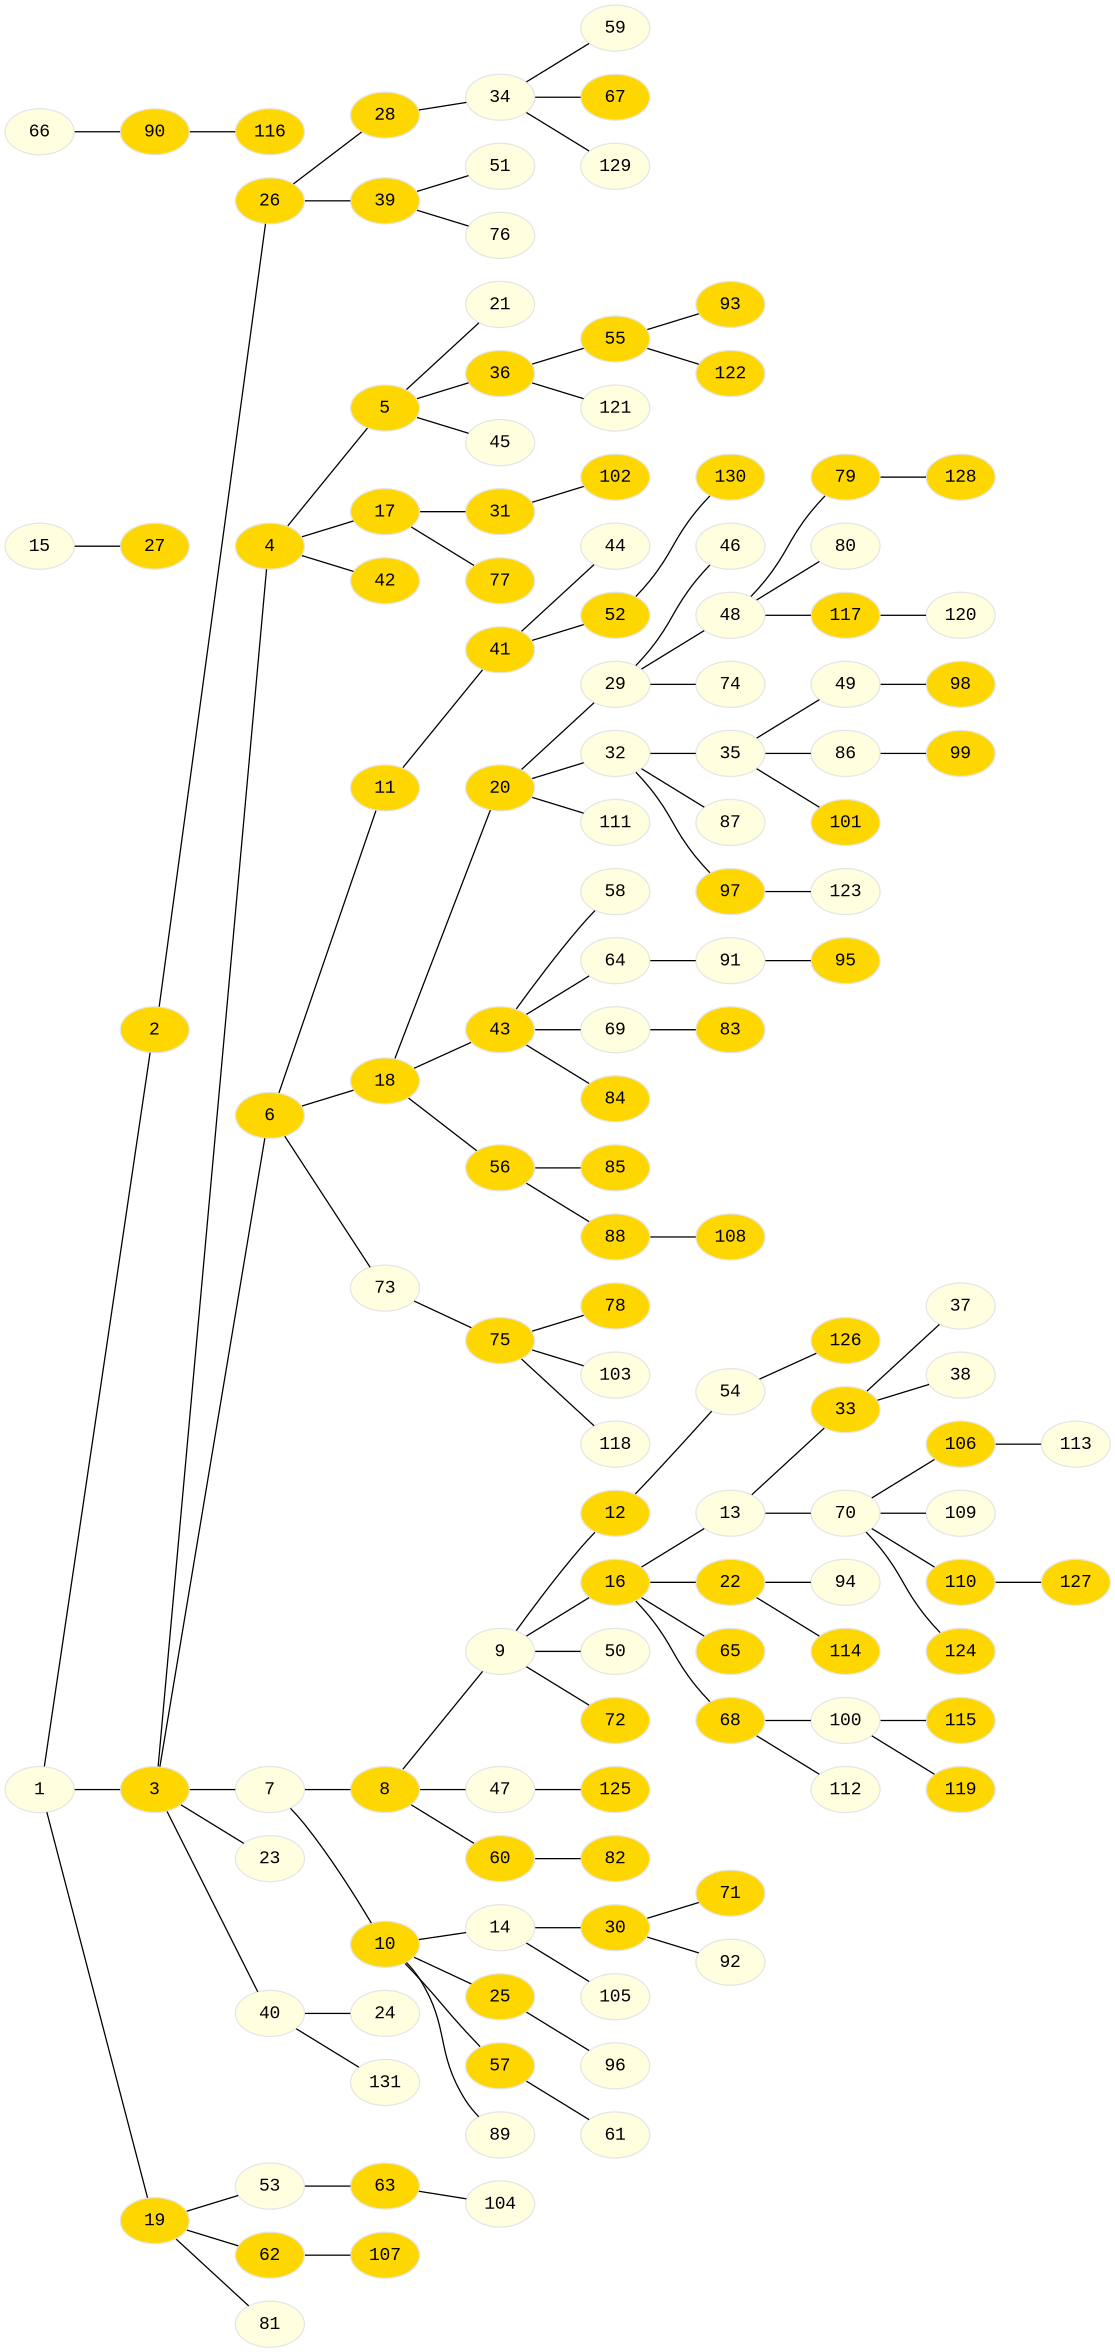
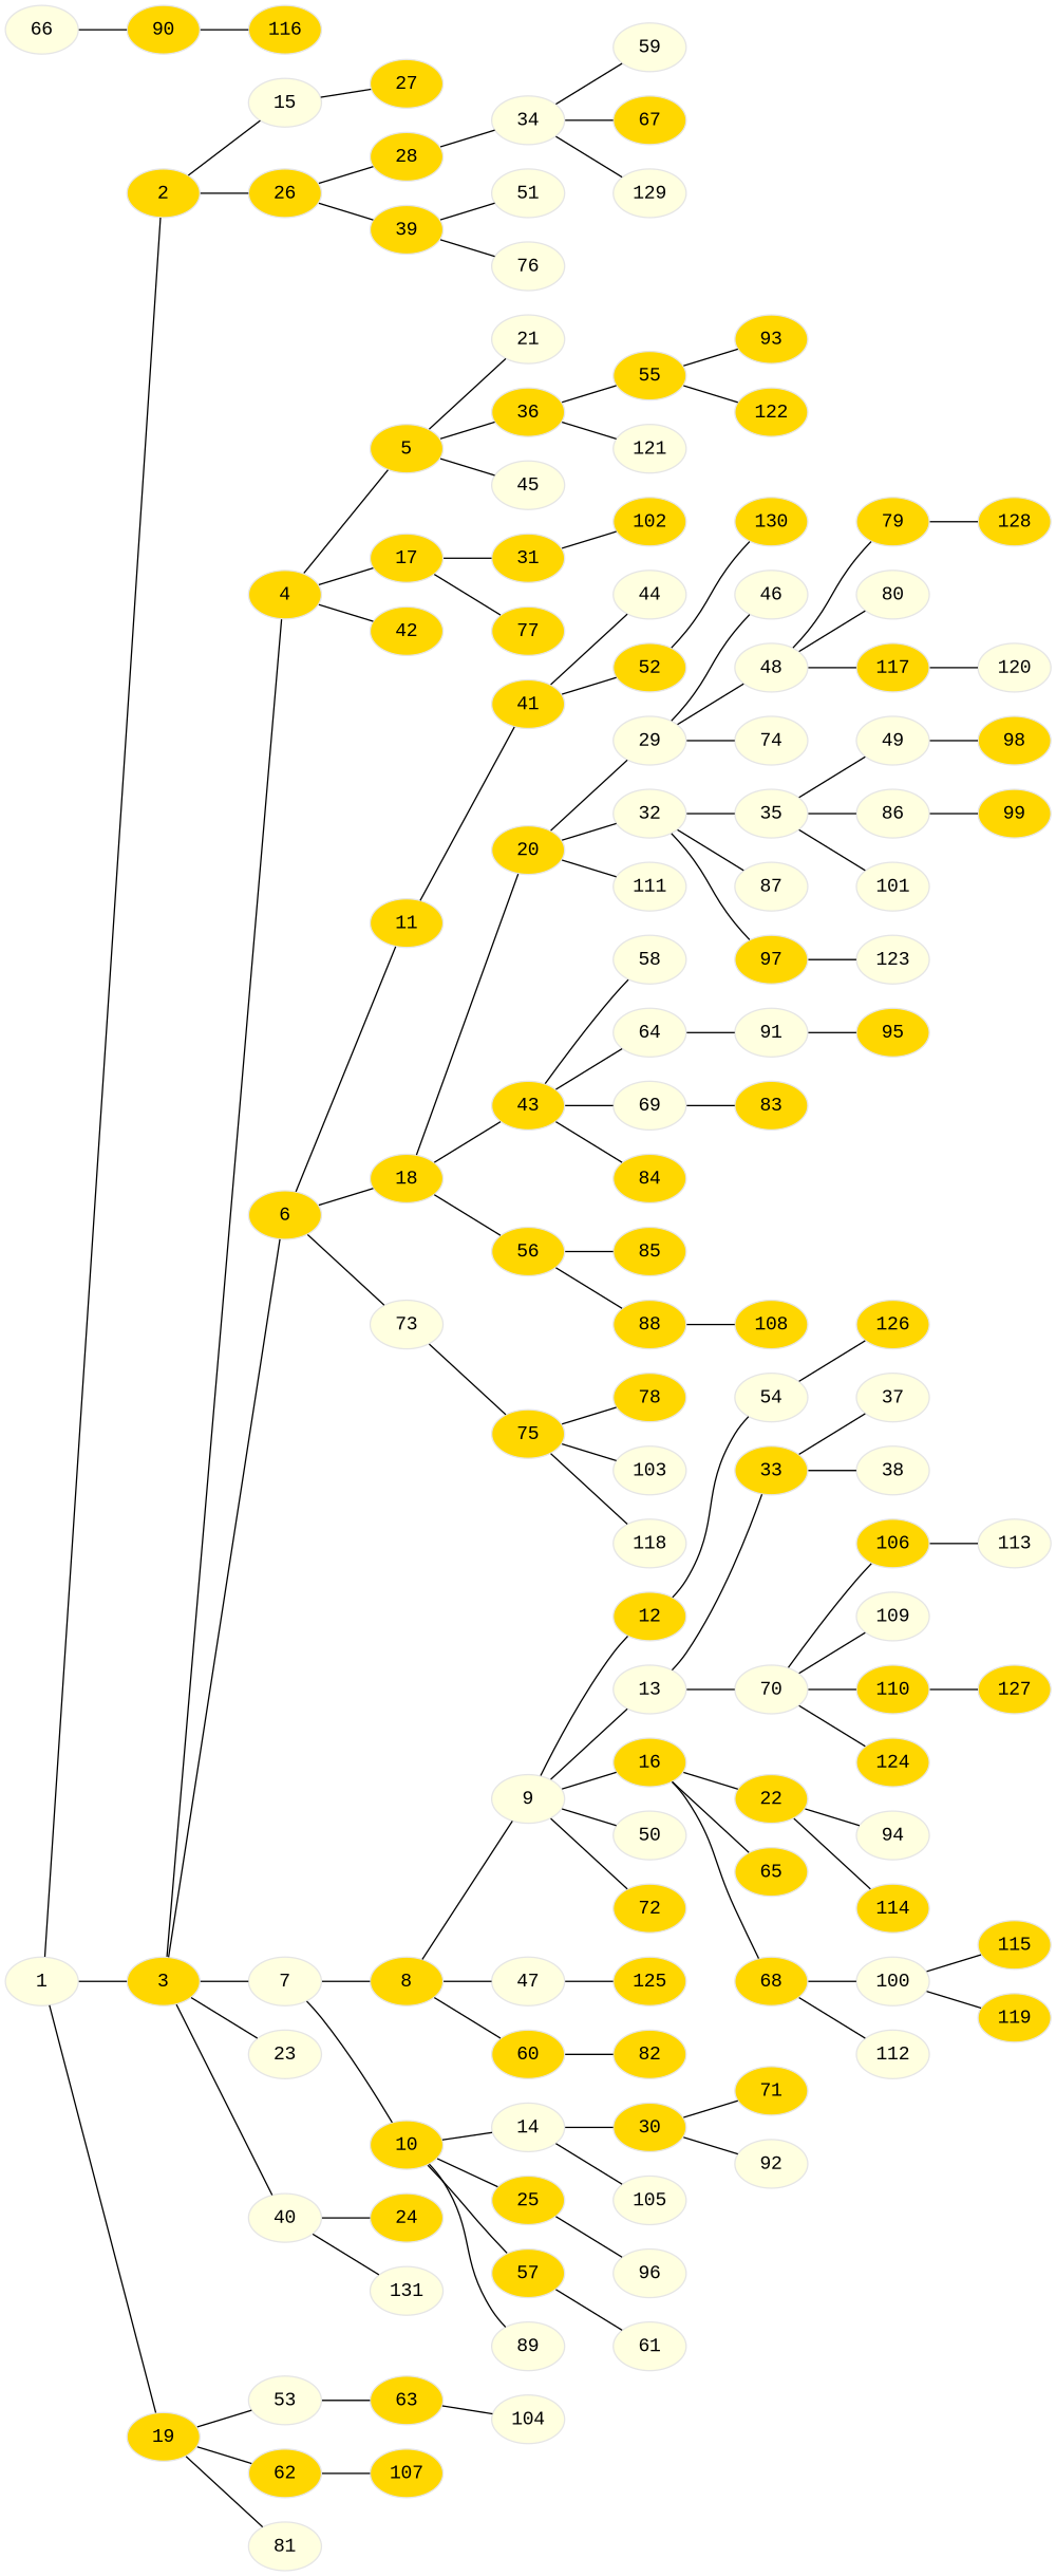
  graph {
    fontname="Liberation Mono"
    rankdir=LR
    node [color=gray90 fillcolor=gold fontname="Liberation Mono" style=filled]
    edge [fontname="Liberation Mono"]
    1 [fillcolor=lightyellow]
    2
    3
    19
    15 [fillcolor=lightyellow]
    26
    4
    6
    7 [fillcolor=lightyellow]
    23 [fillcolor=lightyellow]
    40 [fillcolor=lightyellow]
    53 [fillcolor=lightyellow]
    62
    81 [fillcolor=lightyellow]
-   24 [fillcolor=lightyellow]
+   24
    27
    28
    39
    5
    17
    42
    11
    18
    73 [fillcolor=lightyellow]
    8
    10
    131 [fillcolor=lightyellow]
    21 [fillcolor=lightyellow]
    36
    45 [fillcolor=lightyellow]
    31
    77
    55
    121 [fillcolor=lightyellow]
    41
    20
    43
    56
    75
    9 [fillcolor=lightyellow]
    47 [fillcolor=lightyellow]
    60
    14 [fillcolor=lightyellow]
    25
    57
    89 [fillcolor=lightyellow]
    12
    13 [fillcolor=lightyellow]
    16
    50 [fillcolor=lightyellow]
    72
    125
    82
    54 [fillcolor=lightyellow]
    33
    70 [fillcolor=lightyellow]
    22
    65
    68
    30
    105 [fillcolor=lightyellow]
    96 [fillcolor=lightyellow]
    61 [fillcolor=lightyellow]
    44 [fillcolor=lightyellow]
    52
    126
    37 [fillcolor=lightyellow]
    38 [fillcolor=lightyellow]
    106
    109 [fillcolor=lightyellow]
    110
    124
    71
    92 [fillcolor=lightyellow]
    94 [fillcolor=lightyellow]
    114
    100 [fillcolor=lightyellow]
    112 [fillcolor=lightyellow]
    102
    29 [fillcolor=lightyellow]
    32 [fillcolor=lightyellow]
    111 [fillcolor=lightyellow]
    58 [fillcolor=lightyellow]
    64 [fillcolor=lightyellow]
    69 [fillcolor=lightyellow]
    84
    85
    88
    63
    107
    46 [fillcolor=lightyellow]
    48 [fillcolor=lightyellow]
    74 [fillcolor=lightyellow]
    35 [fillcolor=lightyellow]
    87 [fillcolor=lightyellow]
    97
    34 [fillcolor=lightyellow]
    51 [fillcolor=lightyellow]
    76 [fillcolor=lightyellow]
    59 [fillcolor=lightyellow]
    67
    129 [fillcolor=lightyellow]
    79
    80 [fillcolor=lightyellow]
    117
    49 [fillcolor=lightyellow]
    86 [fillcolor=lightyellow]
-   101
+   101 [fillcolor=lightyellow]
    123 [fillcolor=lightyellow]
    98
    99
    93
    122
    130
    91 [fillcolor=lightyellow]
    83
    66 [fillcolor=lightyellow]
    90
    128
    120 [fillcolor=lightyellow]
    104 [fillcolor=lightyellow]
    108
    95
    116
    115
    119
    113 [fillcolor=lightyellow]
    127
    78
    103 [fillcolor=lightyellow]
    118 [fillcolor=lightyellow]
    1 -- 2
    1 -- 3
    1 -- 19
+   2 -- 15
    2 -- 26
    3 -- 4
    3 -- 6
    3 -- 7
    3 -- 23
    3 -- 40
    19 -- 53
    19 -- 62
    19 -- 81
    15 -- 27
    26 -- 28
    26 -- 39
    4 -- 5
    4 -- 17
    4 -- 42
    6 -- 11
    6 -- 18
    6 -- 73
    7 -- 8
    7 -- 10
    40 -- 24
    40 -- 131
    53 -- 63
    62 -- 107
    28 -- 34
    39 -- 51
    39 -- 76
    5 -- 21
    5 -- 36
    5 -- 45
    17 -- 31
    17 -- 77
    11 -- 41
    18 -- 20
    18 -- 43
    18 -- 56
    73 -- 75
    8 -- 9
    8 -- 47
    8 -- 60
    10 -- 14
    10 -- 25
    10 -- 57
    10 -- 89
    36 -- 55
    36 -- 121
    31 -- 102
    55 -- 93
    55 -- 122
    41 -- 44
    41 -- 52
    20 -- 29
    20 -- 32
    20 -- 111
    43 -- 58
    43 -- 64
    43 -- 69
    43 -- 84
    56 -- 85
    56 -- 88
    75 -- 78
    75 -- 103
    75 -- 118
    9 -- 12
-   16 -- 13
+   9 -- 13
    9 -- 16
    9 -- 50
    9 -- 72
    47 -- 125
    60 -- 82
    14 -- 30
    14 -- 105
    25 -- 96
    57 -- 61
    12 -- 54
    13 -- 33
    13 -- 70
    16 -- 22
    16 -- 65
    16 -- 68
    54 -- 126
    33 -- 37
    33 -- 38
    70 -- 106
    70 -- 109
    70 -- 110
    70 -- 124
    22 -- 94
    22 -- 114
    68 -- 100
    68 -- 112
    30 -- 71
    30 -- 92
    52 -- 130
    106 -- 113
    110 -- 127
    100 -- 115
    100 -- 119
    29 -- 46
    29 -- 48
    29 -- 74
    32 -- 35
    32 -- 87
    32 -- 97
    64 -- 91
    69 -- 83
    88 -- 108
    63 -- 104
    48 -- 79
    48 -- 80
    48 -- 117
    35 -- 49
    35 -- 86
    35 -- 101
    97 -- 123
    34 -- 59
    34 -- 67
    34 -- 129
    79 -- 128
    117 -- 120
    49 -- 98
    86 -- 99
    91 -- 95
    66 -- 90
    90 -- 116
  }
